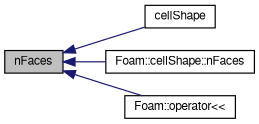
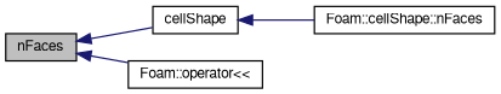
  digraph {
    rankdir=LR
    node [color=black fontname=FreeSans fontsize=10 shape=record]
    edge [color=midnightblue dir=back fontname=FreeSans fontsize=10 labelfontname=FreeSans labelfontsize=10 style=solid]
    n1 [fillcolor=grey75 fontcolor=black height=0.2 label=nFaces style=filled width=0.4]
    n2 [height=0.2 label=cellShape width=0.4]
    n3 [height=0.2 label="Foam::cellShape::nFaces" width=0.4]
    n4 [height=0.2 label="Foam::operator\<\<" width=0.4]
    n1 -> n2
-   n1 -> n3
+   n2 -> n3
    n1 -> n4
  }
